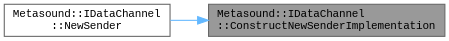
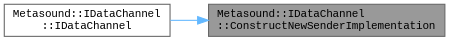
  digraph {
    rankdir=RL
    fontname="Liberation Mono"
    node [fontname="Liberation Mono" fontsize=10 shape=box style=filled]
    n1 [color=gray40 fillcolor=grey60 fontcolor=black height=0.2 label="Metasound::IDataChannel\l::ConstructNewSenderImplementation" width=0.4]
-   n2 [color=grey40 fillcolor=white height=0.2 label="Metasound::IDataChannel\l::NewSender" width=0.4]
+   n2 [color=grey40 fillcolor=white height=0.2 label="Metasound::IDataChannel\l::IDataChannel" width=0.4]
    n1 -> n2 [color=steelblue1 dir=back fontname="Liberation Mono" fontsize=10 labelfontname=Helvetica labelfontsize=10 style=solid]
  }
